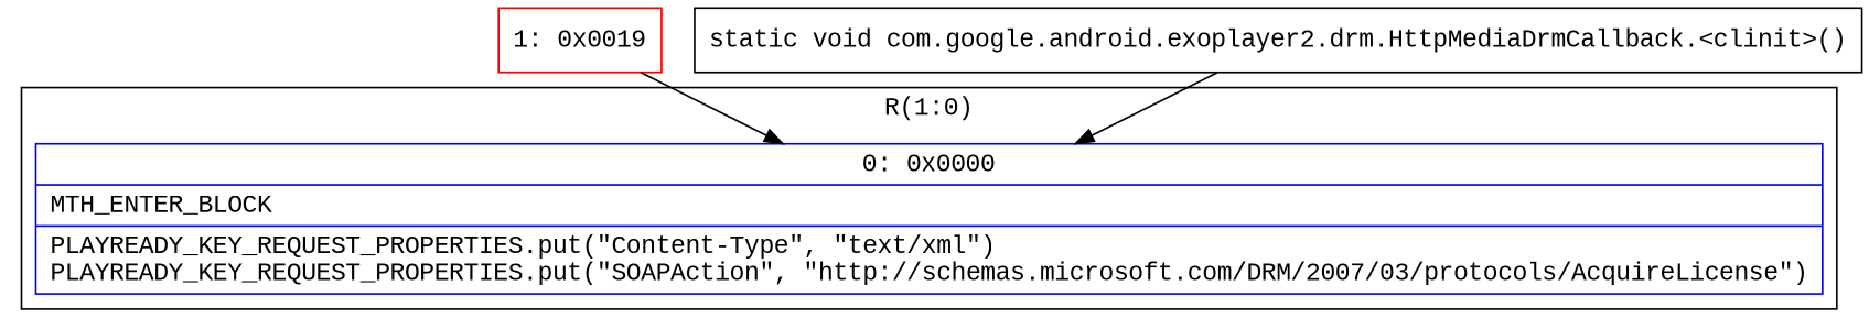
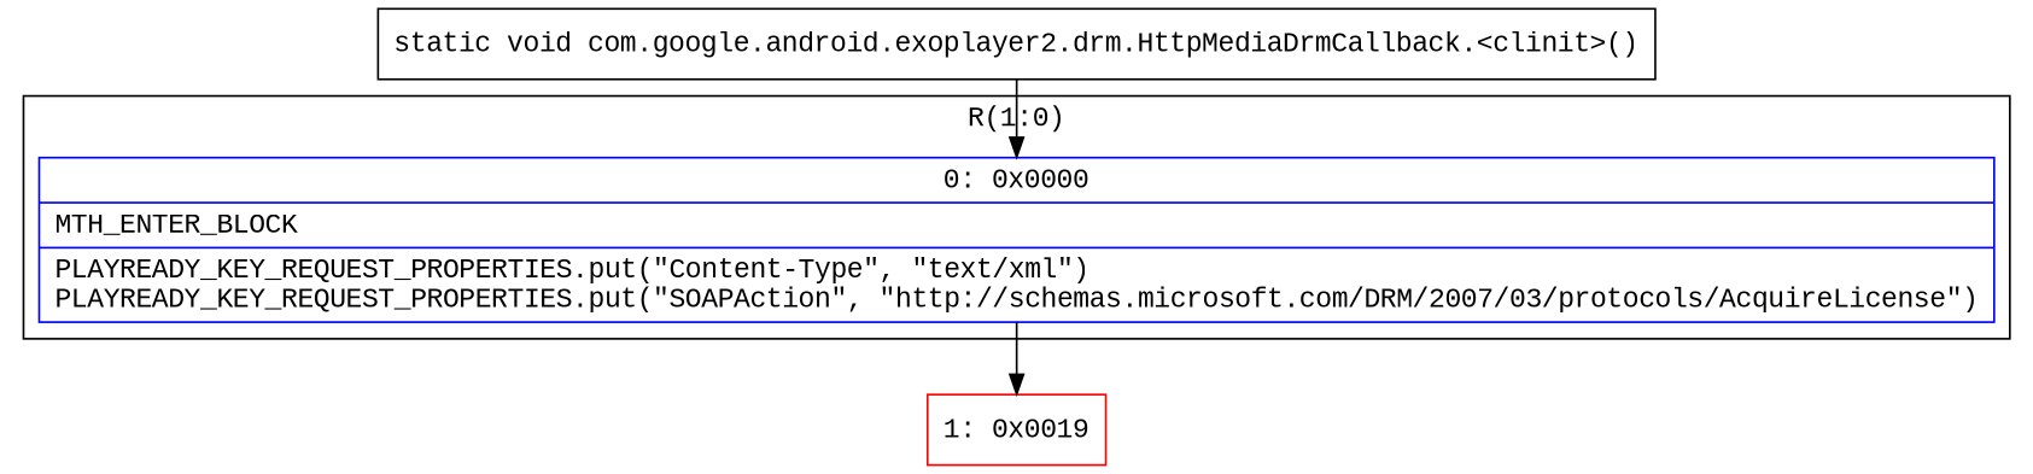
  digraph {
    fontname="Liberation Mono"
    node [shape=record fontname="Liberation Mono"]
    edge [fontname="Liberation Mono"]
    n1 [color=blue label="{0\:\ 0x0000|MTH_ENTER_BLOCK\l|PLAYREADY_KEY_REQUEST_PROPERTIES.put(\"Content\-Type\", \"text\/xml\")\lPLAYREADY_KEY_REQUEST_PROPERTIES.put(\"SOAPAction\", \"http:\/\/schemas.microsoft.com\/DRM\/2007\/03\/protocols\/AcquireLicense\")\l}"]
    n2 [color=red label="{1\:\ 0x0019}"]
    n3 [label="{static void com.google.android.exoplayer2.drm.HttpMediaDrmCallback.\<clinit\>() }"]
    subgraph cluster_1 {
      label="R(1:0)"
      n1
    }
-   n2 -> n1
+   n1 -> n2
    n3 -> n1
  }
